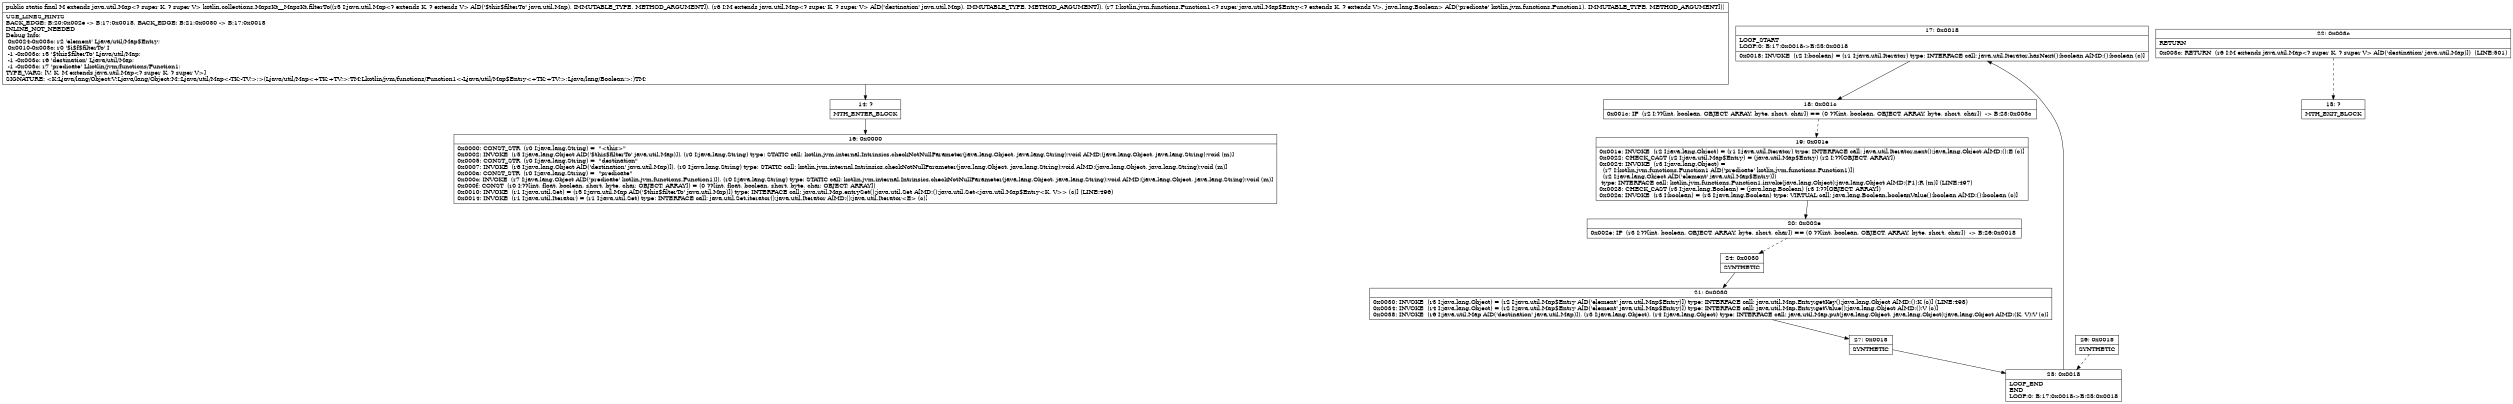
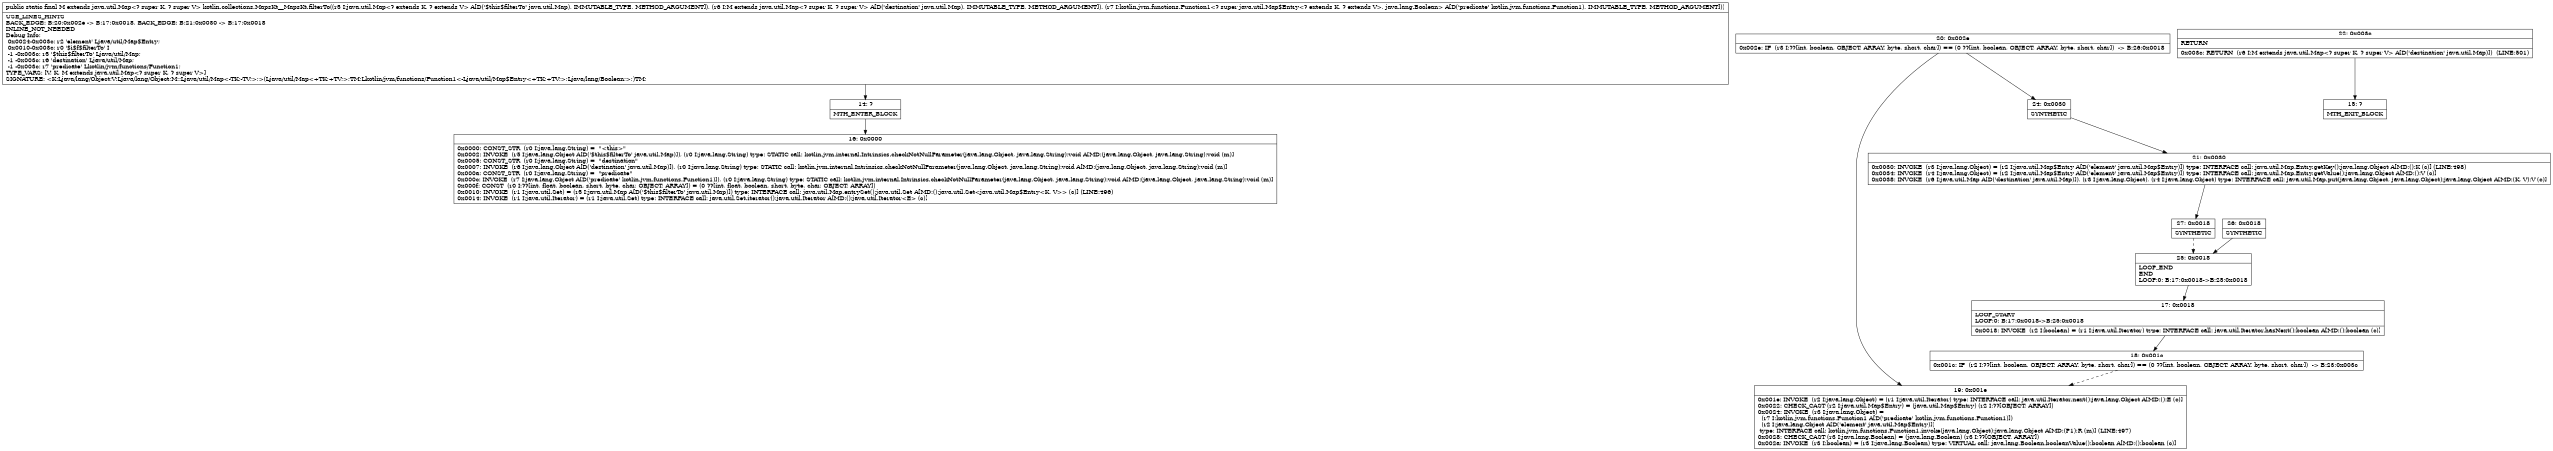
  digraph {
    node [shape=record]
    n1 [label="{14\:\ ?|MTH_ENTER_BLOCK\l}"]
    n2 [label="{16\:\ 0x0000|0x0000: CONST_STR  (r0 I:java.lang.String) =  \"\<this\>\" \l0x0002: INVOKE  (r5 I:java.lang.Object A[D('$this$filterTo' java.util.Map)]), (r0 I:java.lang.String) type: STATIC call: kotlin.jvm.internal.Intrinsics.checkNotNullParameter(java.lang.Object, java.lang.String):void A[MD:(java.lang.Object, java.lang.String):void (m)]\l0x0005: CONST_STR  (r0 I:java.lang.String) =  \"destination\" \l0x0007: INVOKE  (r6 I:java.lang.Object A[D('destination' java.util.Map)]), (r0 I:java.lang.String) type: STATIC call: kotlin.jvm.internal.Intrinsics.checkNotNullParameter(java.lang.Object, java.lang.String):void A[MD:(java.lang.Object, java.lang.String):void (m)]\l0x000a: CONST_STR  (r0 I:java.lang.String) =  \"predicate\" \l0x000c: INVOKE  (r7 I:java.lang.Object A[D('predicate' kotlin.jvm.functions.Function1)]), (r0 I:java.lang.String) type: STATIC call: kotlin.jvm.internal.Intrinsics.checkNotNullParameter(java.lang.Object, java.lang.String):void A[MD:(java.lang.Object, java.lang.String):void (m)]\l0x000f: CONST  (r0 I:??[int, float, boolean, short, byte, char, OBJECT, ARRAY]) = (0 ??[int, float, boolean, short, byte, char, OBJECT, ARRAY]) \l0x0010: INVOKE  (r1 I:java.util.Set) = (r5 I:java.util.Map A[D('$this$filterTo' java.util.Map)]) type: INTERFACE call: java.util.Map.entrySet():java.util.Set A[MD:():java.util.Set\<java.util.Map$Entry\<K, V\>\> (c)] (LINE:496)\l0x0014: INVOKE  (r1 I:java.util.Iterator) = (r1 I:java.util.Set) type: INTERFACE call: java.util.Set.iterator():java.util.Iterator A[MD:():java.util.Iterator\<E\> (c)]\l}"]
    n3 [label="{17\:\ 0x0018|LOOP_START\lLOOP:0: B:17:0x0018\-\>B:25:0x0018\l|0x0018: INVOKE  (r2 I:boolean) = (r1 I:java.util.Iterator) type: INTERFACE call: java.util.Iterator.hasNext():boolean A[MD:():boolean (c)]\l}"]
    n4 [label="{18\:\ 0x001c|0x001c: IF  (r2 I:??[int, boolean, OBJECT, ARRAY, byte, short, char]) == (0 ??[int, boolean, OBJECT, ARRAY, byte, short, char])  \-\> B:23:0x003c \l}"]
    n5 [label="{19\:\ 0x001e|0x001e: INVOKE  (r2 I:java.lang.Object) = (r1 I:java.util.Iterator) type: INTERFACE call: java.util.Iterator.next():java.lang.Object A[MD:():E (c)]\l0x0022: CHECK_CAST (r2 I:java.util.Map$Entry) = (java.util.Map$Entry) (r2 I:??[OBJECT, ARRAY]) \l0x0024: INVOKE  (r3 I:java.lang.Object) = \l  (r7 I:kotlin.jvm.functions.Function1 A[D('predicate' kotlin.jvm.functions.Function1)])\l  (r2 I:java.lang.Object A[D('element' java.util.Map$Entry)])\l type: INTERFACE call: kotlin.jvm.functions.Function1.invoke(java.lang.Object):java.lang.Object A[MD:(P1):R (m)] (LINE:497)\l0x0028: CHECK_CAST (r3 I:java.lang.Boolean) = (java.lang.Boolean) (r3 I:??[OBJECT, ARRAY]) \l0x002a: INVOKE  (r3 I:boolean) = (r3 I:java.lang.Boolean) type: VIRTUAL call: java.lang.Boolean.booleanValue():boolean A[MD:():boolean (c)]\l}"]
    n6 [label="{20\:\ 0x002e|0x002e: IF  (r3 I:??[int, boolean, OBJECT, ARRAY, byte, short, char]) == (0 ??[int, boolean, OBJECT, ARRAY, byte, short, char])  \-\> B:26:0x0018 \l}"]
    n7 [label="{24\:\ 0x0030|SYNTHETIC\l}"]
    n8 [label="{21\:\ 0x0030|0x0030: INVOKE  (r3 I:java.lang.Object) = (r2 I:java.util.Map$Entry A[D('element' java.util.Map$Entry)]) type: INTERFACE call: java.util.Map.Entry.getKey():java.lang.Object A[MD:():K (c)] (LINE:498)\l0x0034: INVOKE  (r4 I:java.lang.Object) = (r2 I:java.util.Map$Entry A[D('element' java.util.Map$Entry)]) type: INTERFACE call: java.util.Map.Entry.getValue():java.lang.Object A[MD:():V (c)]\l0x0038: INVOKE  (r6 I:java.util.Map A[D('destination' java.util.Map)]), (r3 I:java.lang.Object), (r4 I:java.lang.Object) type: INTERFACE call: java.util.Map.put(java.lang.Object, java.lang.Object):java.lang.Object A[MD:(K, V):V (c)]\l}"]
    n9 [label="{26\:\ 0x0018|SYNTHETIC\l}"]
    n10 [label="{25\:\ 0x0018|LOOP_END\lEND\lLOOP:0: B:17:0x0018\-\>B:25:0x0018\l}"]
    n11 [label="{27\:\ 0x0018|SYNTHETIC\l}"]
    n12 [label="{22\:\ 0x003c|RETURN\l|0x003c: RETURN  (r6 I:M extends java.util.Map\<? super K, ? super V\> A[D('destination' java.util.Map)])  (LINE:501)\l}"]
    n13 [label="{15\:\ ?|MTH_EXIT_BLOCK\l}"]
    n14 [label="{public static final M extends java.util.Map\<? super K, ? super V\> kotlin.collections.MapsKt__MapsKt.filterTo((r5 I:java.util.Map\<? extends K, ? extends V\> A[D('$this$filterTo' java.util.Map), IMMUTABLE_TYPE, METHOD_ARGUMENT]), (r6 I:M extends java.util.Map\<? super K, ? super V\> A[D('destination' java.util.Map), IMMUTABLE_TYPE, METHOD_ARGUMENT]), (r7 I:kotlin.jvm.functions.Function1\<? super java.util.Map$Entry\<? extends K, ? extends V\>, java.lang.Boolean\> A[D('predicate' kotlin.jvm.functions.Function1), IMMUTABLE_TYPE, METHOD_ARGUMENT]))  | USE_LINES_HINTS\lBACK_EDGE: B:20:0x002e \-\> B:17:0x0018, BACK_EDGE: B:21:0x0030 \-\> B:17:0x0018\lINLINE_NOT_NEEDED\lDebug Info:\l  0x0024\-0x003c: r2 'element' Ljava\/util\/Map$Entry;\l  0x0010\-0x003c: r0 '$i$f$filterTo' I\l  \-1 \-0x003c: r5 '$this$filterTo' Ljava\/util\/Map;\l  \-1 \-0x003c: r6 'destination' Ljava\/util\/Map;\l  \-1 \-0x003c: r7 'predicate' Lkotlin\/jvm\/functions\/Function1;\lTYPE_VARS: [V, K, M extends java.util.Map\<? super K, ? super V\>]\lSIGNATURE: \<K:Ljava\/lang\/Object;V:Ljava\/lang\/Object;M::Ljava\/util\/Map\<\-TK;\-TV;\>;\>(Ljava\/util\/Map\<+TK;+TV;\>;TM;Lkotlin\/jvm\/functions\/Function1\<\-Ljava\/util\/Map$Entry\<+TK;+TV;\>;Ljava\/lang\/Boolean;\>;)TM;\l}"]
    n1 -> n2
    n3 -> n4
    n4 -> n5 [style=dashed]
-   n5 -> n6
-   n6 -> n7 [style=dashed]
+   n6 -> n5
+   n6 -> n7 [style=solid]
    n7 -> n8
    n8 -> n11
-   n9 -> n10 [style=dashed]
+   n9 -> n10
    n10 -> n3
-   n11 -> n10
-   n12 -> n13 [style=dashed]
+   n11 -> n10 [style=dashed]
+   n12 -> n13
    n14 -> n1
  }
